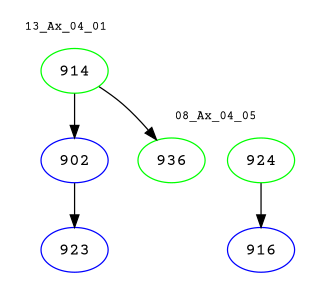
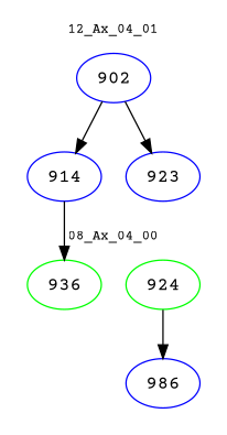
  digraph {
    fontname="Courier Prime"
    node [color=green fontname="Courier Prime"]
    edge [color=black fontname="Courier Prime"]
-   n1 [label=914]
+   n1 [color=blue label=914]
    n2 [color=blue label=902]
    n3 [color=blue label=923]
    n4 [label=924]
-   n5 [color=blue label=916]
+   n5 [color=blue label=986]
    n6 [label=936]
    subgraph cluster_1 {
      color=white
      fontsize=10
-     label="13_Ax_04_01"
+     label="12_Ax_04_01"
      n1
      n2
      n3
    }
    subgraph cluster_2 {
      color=white
      fontsize=10
-     label="08_Ax_04_05"
+     label="08_Ax_04_00"
      n4
      n5
      n6
    }
-   n1 -> n2
+   n2 -> n1
    n1 -> n6
    n2 -> n3
    n4 -> n5
  }
